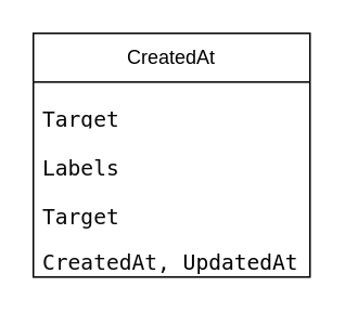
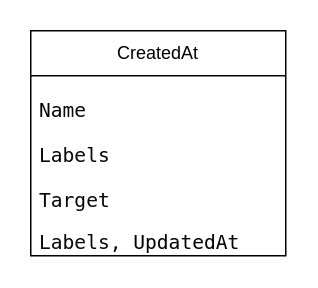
  <mxCell id="0" />
  <mxCell id="1" parent="0" />
  <mxCell id="2" value="CreatedAt" style="swimlane;fontStyle=0;childLayout=stackLayout;horizontal=1;startSize=30;horizontalStack=0;resizeParent=1;resizeParentMax=0;resizeLast=0;collapsible=1;marginBottom=0;whiteSpace=wrap;html=1;" vertex="1" parent="1"><mxGeometry x="20" y="20" width="170" height="150" as="geometry" /></mxCell>
- <mxCell id="3" value="&lt;div style=&quot;background-color:#ffffff;color:#080808;font-family:'JetBrains Mono',monospace;font-size:9.8pt;&quot;&gt;&lt;pre&gt;Target&lt;/pre&gt;&lt;/div&gt;" style="text;strokeColor=none;fillColor=none;align=left;verticalAlign=middle;spacingLeft=4;spacingRight=4;overflow=hidden;points=[[0,0.5],[1,0.5]];portConstraint=eastwest;rotatable=0;whiteSpace=wrap;html=1;" vertex="1" parent="2"><mxGeometry y="30" width="170" height="30" as="geometry" /></mxCell>
+ <mxCell id="3" value="&lt;div style=&quot;background-color:#ffffff;color:#080808;font-family:'JetBrains Mono',monospace;font-size:9.8pt;&quot;&gt;&lt;pre&gt;Name&lt;/pre&gt;&lt;/div&gt;" style="text;strokeColor=none;fillColor=none;align=left;verticalAlign=middle;spacingLeft=4;spacingRight=4;overflow=hidden;points=[[0,0.5],[1,0.5]];portConstraint=eastwest;rotatable=0;whiteSpace=wrap;html=1;" vertex="1" parent="2"><mxGeometry y="30" width="170" height="30" as="geometry" /></mxCell>
  <mxCell id="4" value="&lt;div style=&quot;background-color:#ffffff;color:#080808;font-family:'JetBrains Mono',monospace;font-size:9.8pt;&quot;&gt;&lt;pre&gt;Labels&lt;/pre&gt;&lt;/div&gt;" style="text;strokeColor=none;fillColor=none;align=left;verticalAlign=middle;spacingLeft=4;spacingRight=4;overflow=hidden;points=[[0,0.5],[1,0.5]];portConstraint=eastwest;rotatable=0;whiteSpace=wrap;html=1;" vertex="1" parent="2"><mxGeometry y="60" width="170" height="30" as="geometry" /></mxCell>
- <mxCell id="5" value="&lt;div style=&quot;background-color:#ffffff;color:#080808;font-family:'JetBrains Mono',monospace;font-size:9.8pt;&quot;&gt;&lt;pre&gt;Target&lt;/pre&gt;&lt;pre&gt;&lt;div style=&quot;font-family: &amp;quot;JetBrains Mono&amp;quot;, monospace; font-size: 9.8pt;&quot;&gt;&lt;pre&gt;CreatedAt, &lt;span style=&quot;color:#000000;&quot;&gt;UpdatedAt&lt;/span&gt;&lt;/pre&gt;&lt;/div&gt;&lt;/pre&gt;&lt;/div&gt;" style="text;strokeColor=none;fillColor=none;align=left;verticalAlign=middle;spacingLeft=4;spacingRight=4;overflow=hidden;points=[[0,0.5],[1,0.5]];portConstraint=eastwest;rotatable=0;whiteSpace=wrap;html=1;" vertex="1" parent="2"><mxGeometry y="90" width="170" height="60" as="geometry" /></mxCell>
+ <mxCell id="5" value="&lt;div style=&quot;background-color:#ffffff;color:#080808;font-family:'JetBrains Mono',monospace;font-size:9.8pt;&quot;&gt;&lt;pre&gt;Target&lt;/pre&gt;&lt;pre&gt;&lt;div style=&quot;font-family: &amp;quot;JetBrains Mono&amp;quot;, monospace; font-size: 9.8pt;&quot;&gt;&lt;pre&gt;Labels, &lt;span style=&quot;color:#000000;&quot;&gt;UpdatedAt&lt;/span&gt;&lt;/pre&gt;&lt;/div&gt;&lt;/pre&gt;&lt;/div&gt;" style="text;strokeColor=none;fillColor=none;align=left;verticalAlign=middle;spacingLeft=4;spacingRight=4;overflow=hidden;points=[[0,0.5],[1,0.5]];portConstraint=eastwest;rotatable=0;whiteSpace=wrap;html=1;" vertex="1" parent="2"><mxGeometry y="90" width="170" height="60" as="geometry" /></mxCell>
